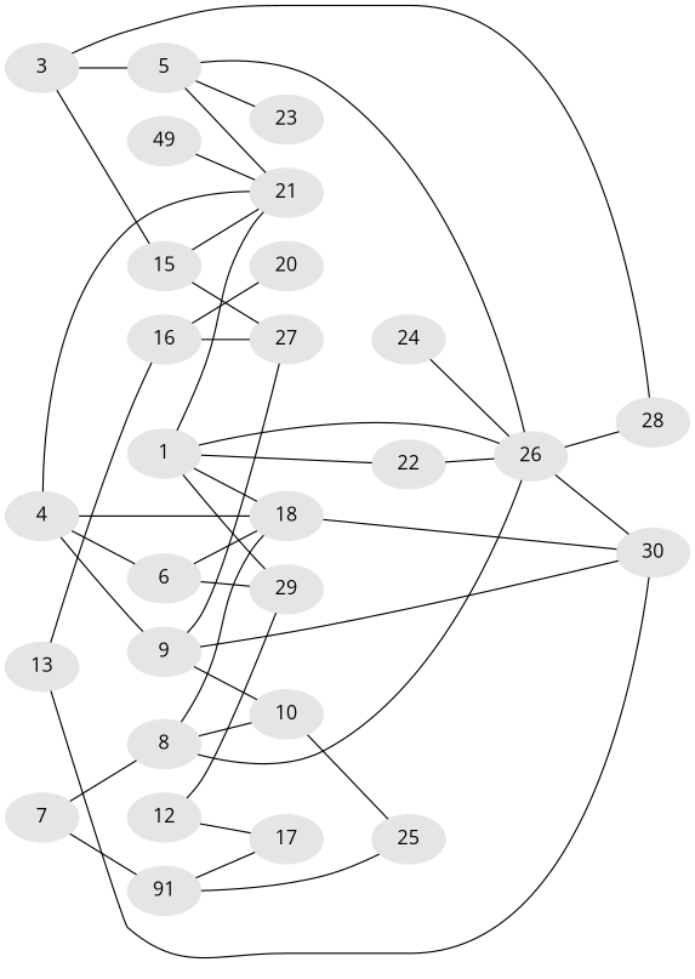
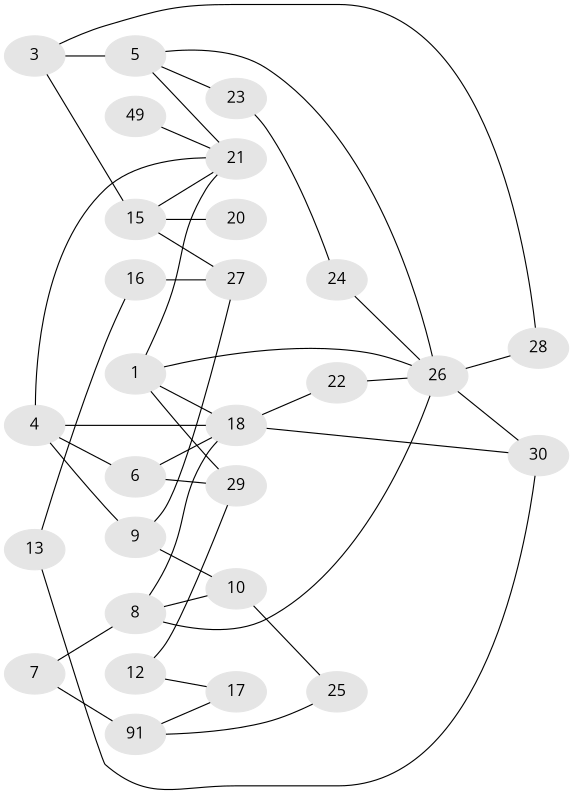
  graph {
    fontname="Open Sans"
    rankdir=LR
    node [color=gray90 fontname="Open Sans" style=filled]
    edge [fontname="Open Sans" weight=1.0]
    1
    18
    21
    26
    29
    30
    22
    28
    12
    17
    23
    24
    3
    5
    15
    27
    20
    4
    6
    9
    10
    7
    8
    n24 [label=91]
    25
    13
    16
    n28 [label=49]
    1 -- 18
    1 -- 21
    1 -- 26
    1 -- 29
    18 -- 30
-   1 -- 22
+   18 -- 22
    26 -- 30
    26 -- 28
    22 -- 26 [weight=2.0]
    12 -- 29
    12 -- 17 [weight=2.0]
+   23 -- 24
    24 -- 26 [weight=2.0]
    3 -- 28
    3 -- 5
    3 -- 15
    5 -- 21
    5 -- 26
    5 -- 23
    15 -- 21
    15 -- 27
-   16 -- 20
+   15 -- 20
    4 -- 18 [weight=2.0]
    4 -- 21
    4 -- 6
    4 -- 9
    6 -- 18
    6 -- 29
-   9 -- 30
    9 -- 27
    9 -- 10
    10 -- 25 [weight=2.0]
    7 -- 8
    7 -- n24
    8 -- 18
    8 -- 26 [weight=2.0]
    8 -- 10
    n24 -- 17
    n24 -- 25
    13 -- 30
    13 -- 16
    16 -- 27
    n28 -- 21
  }
